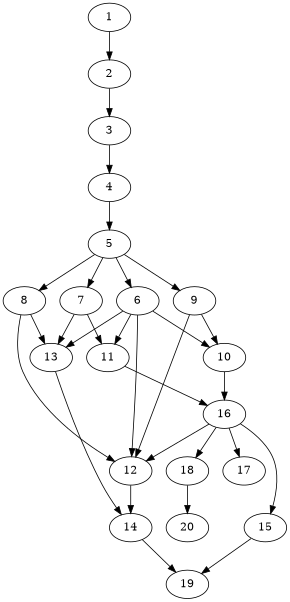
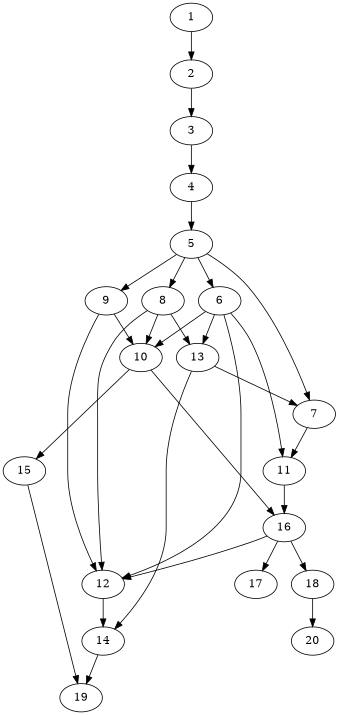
  digraph {
    node [alpha=0.06]
    1 [alpha=0.08 expect_size=51735552]
    2 [alpha=0.07 expect_size=42908672]
    3 [expect_size=33990656]
    4 [alpha=0.05 expect_size=28726272]
    5 [alpha=0.18 expect_size=23790592]
    6 [alpha=0.00 expect_size=48515072]
    7 [alpha=0.13 expect_size=29645824]
    8 [alpha=0.13 expect_size=32387072]
    9 [alpha=0.11 expect_size=40129536]
    10 [alpha=0.04 expect_size=36431872]
    11 [expect_size=9453568]
    12 [alpha=0.18 expect_size=27591680]
    13 [alpha=0.11 expect_size=43931648]
    15 [expect_size=22681600]
    16 [alpha=0.12 expect_size=17229824]
    14 [alpha=0.05 expect_size=9925632]
    19 [alpha=0.20 expect_size=31314944]
    17 [alpha=0.01 expect_size=17673216]
    18 [alpha=0.10 expect_size=47169536]
    20 [alpha=0.04 expect_size=9397248]
    1 -> 2
    2 -> 3
    3 -> 4
    4 -> 5
    5 -> 6
    5 -> 7
    5 -> 8
    5 -> 9
    6 -> 10
    6 -> 11
    6 -> 12
    6 -> 13
    7 -> 11
-   7 -> 13
+   13 -> 7
+   8 -> 10
    8 -> 12
    8 -> 13
    9 -> 10
    9 -> 12
-   16 -> 15
+   10 -> 15
    10 -> 16
    11 -> 16
    12 -> 14
    13 -> 14
    15 -> 19
    16 -> 12
    16 -> 17
    16 -> 18
    14 -> 19
    18 -> 20
  }
